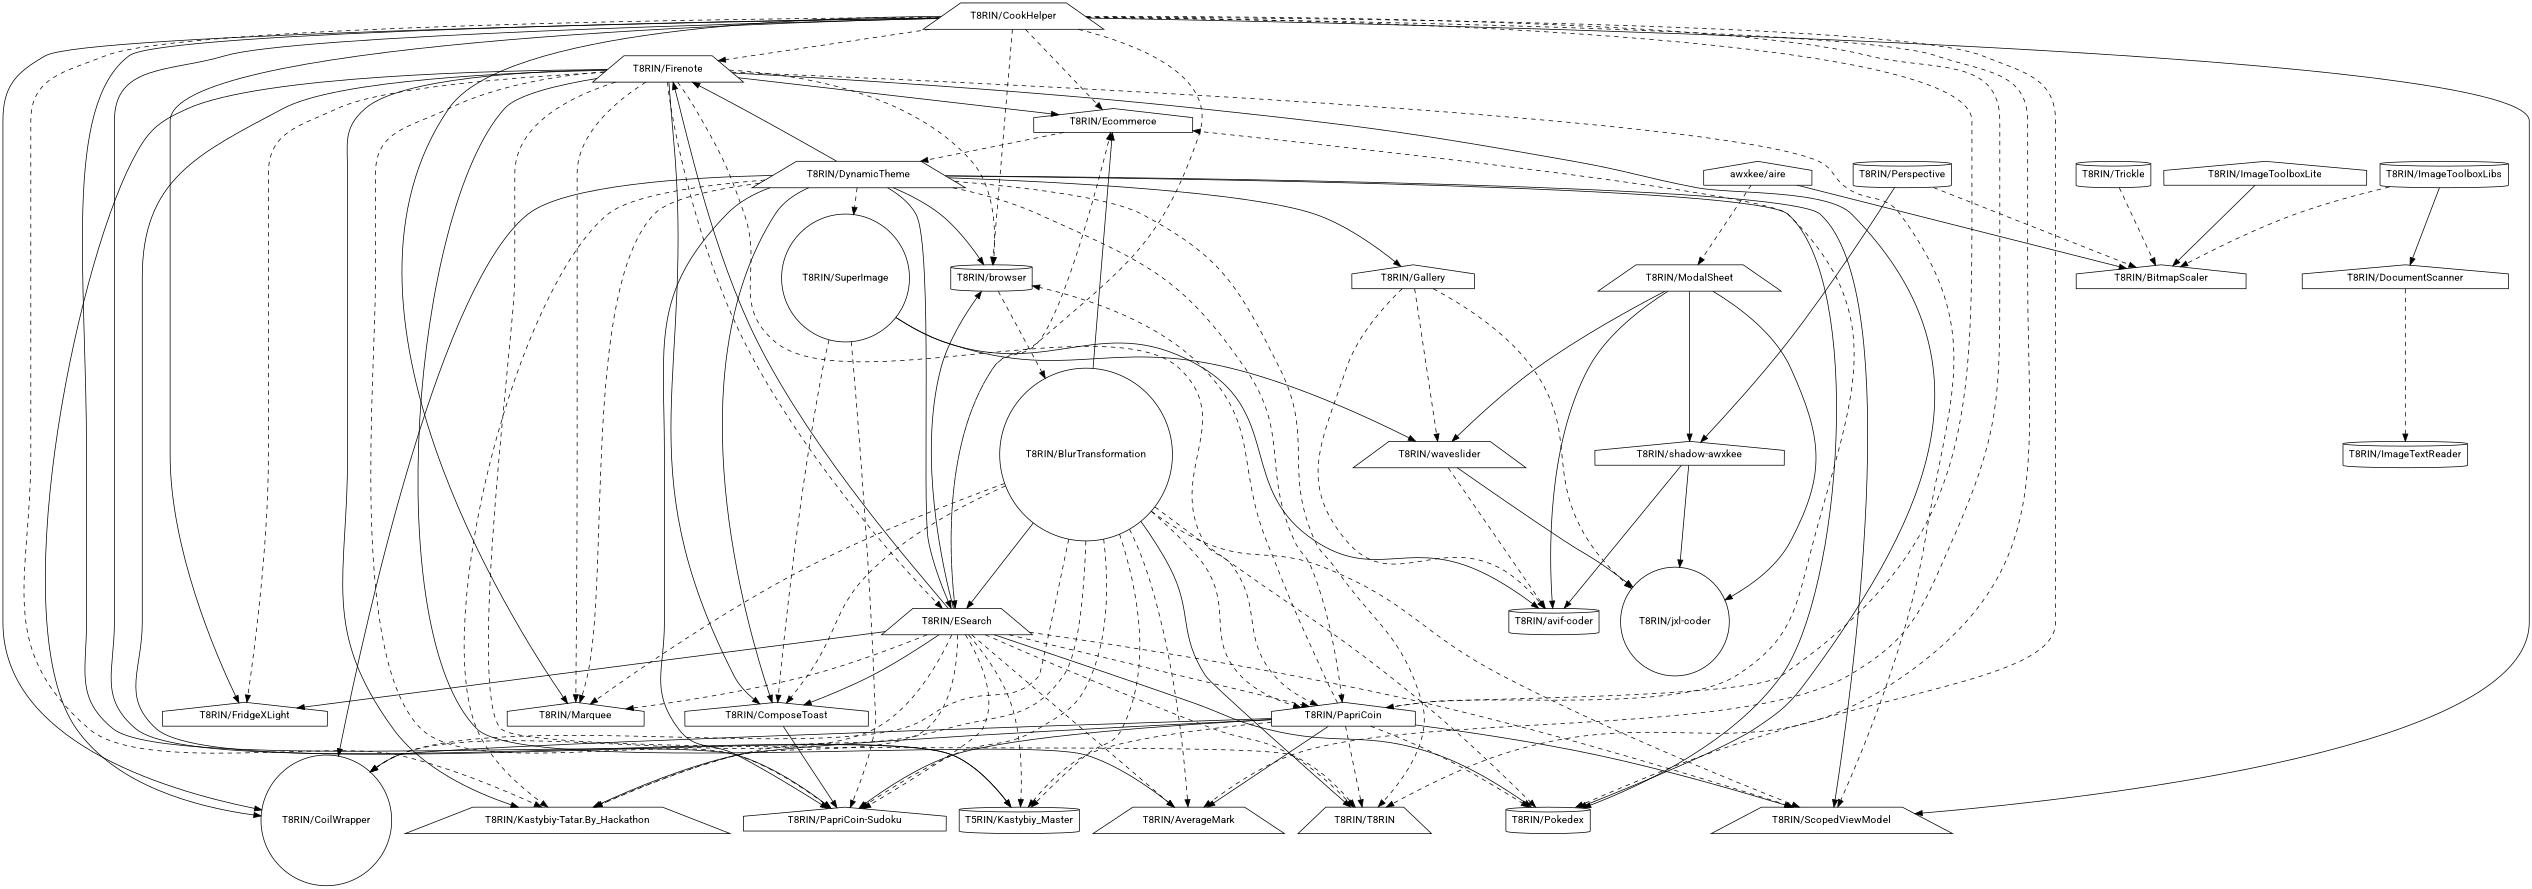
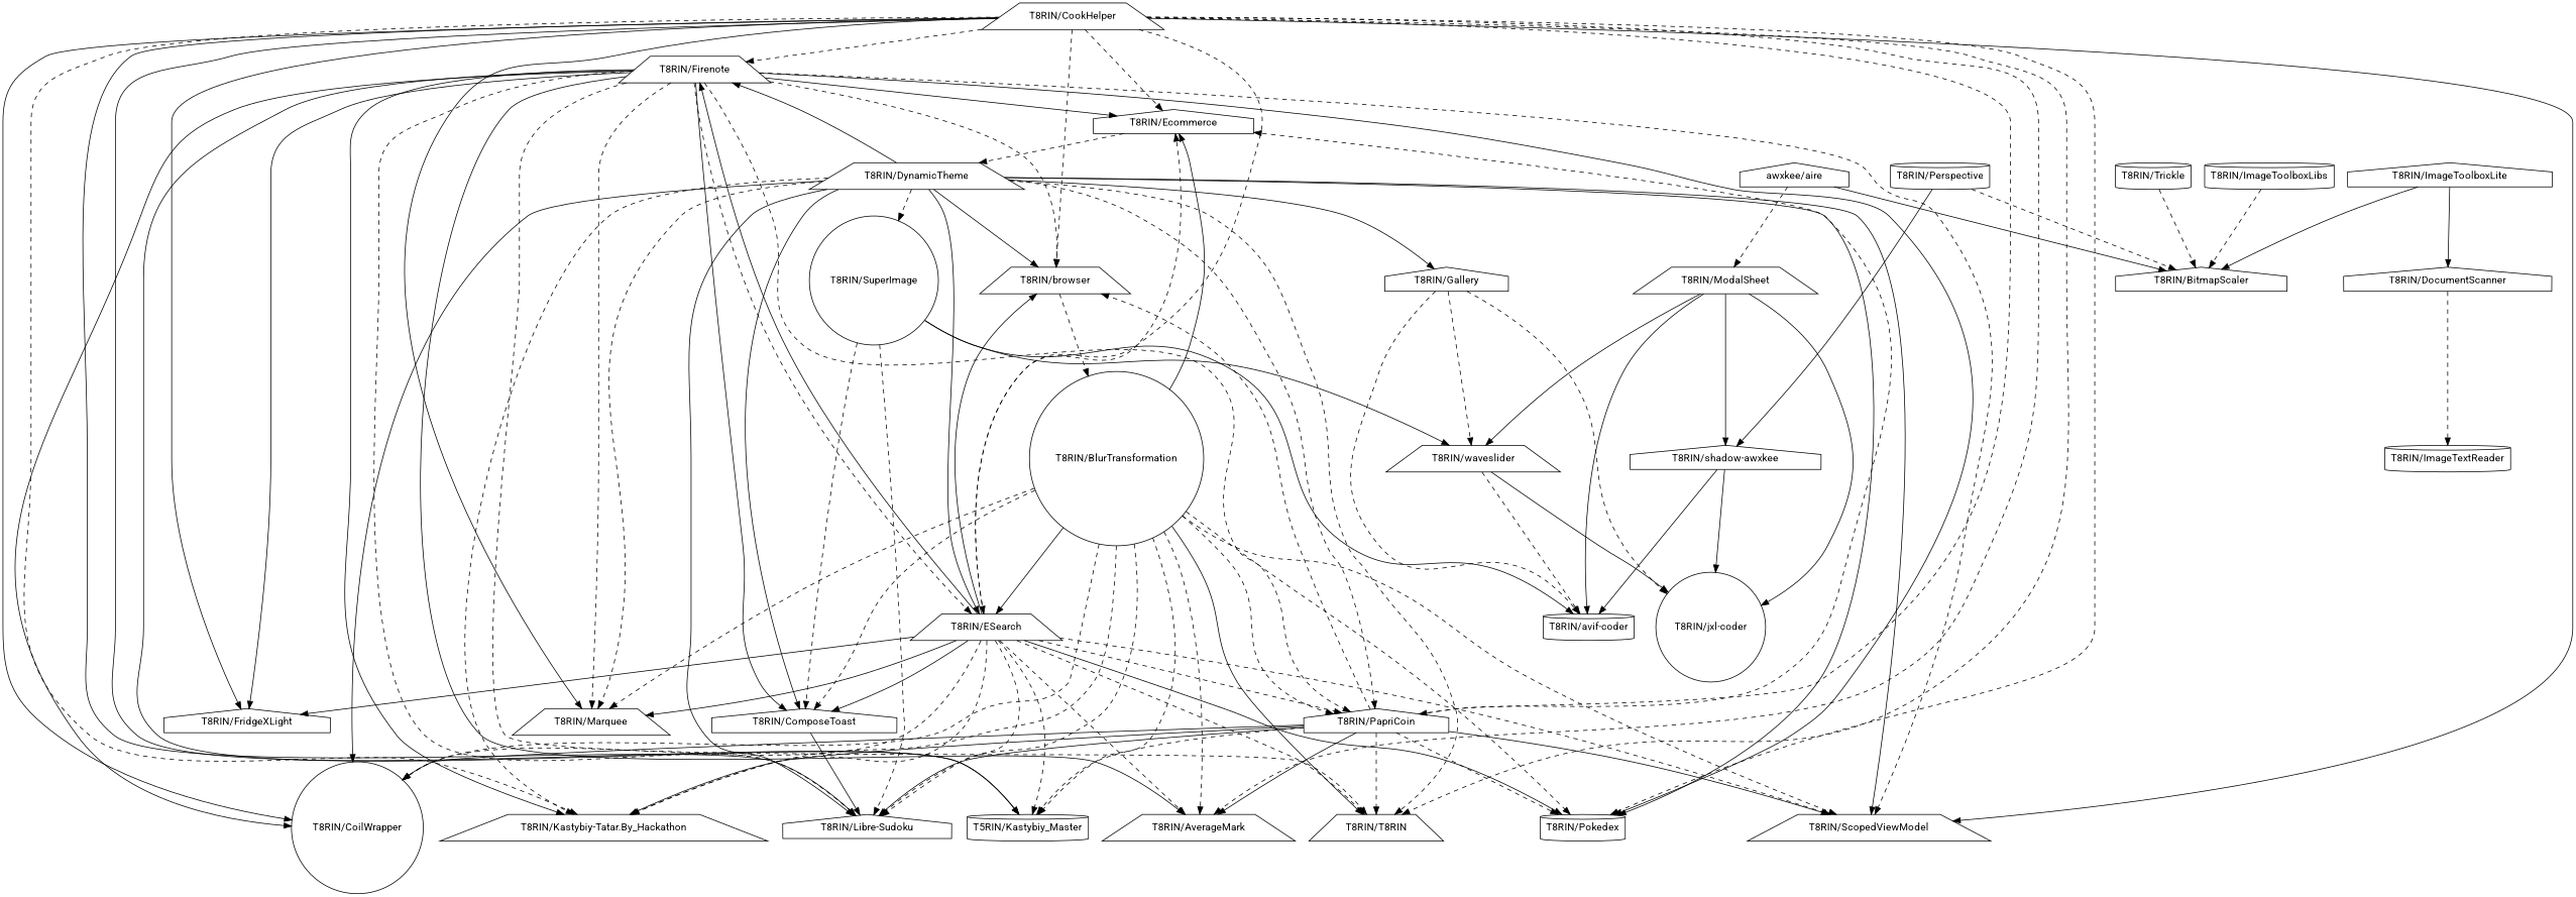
  digraph {
    fontname=Roboto
    node [fontname=Roboto shape=trapezium]
    edge [fontname=Roboto style=dashed]
    "T8RIN/CookHelper" [l="0.101,45.074"]
    "T8RIN/Firenote" [l="0.114,45.071"]
    "T8RIN/Ecommerce" [l="0.101,45.061" shape=house]
-   "T8RIN/browser" [l="0.135,45.084" shape=cylinder]
+   "T8RIN/browser" [l="0.135,45.084"]
    "T8RIN/ESearch" [l="0.12,45.079"]
    "T8RIN/T8RIN" [l="0.087,45.075"]
    "T8RIN/Kastybiy-Tatar.By_Hackathon" [l="0.128,45.09"]
    n8 [l="0.086,45.088" label="T5RIN/Kastybiy_Master" shape=cylinder]
    "T8RIN/Pokedex" [l="0.104,45.092" shape=cylinder]
    "T8RIN/AverageMark" [l="0.087,45.068"]
    "T8RIN/CoilWrapper" [l="0.116,45.096" shape=circle]
    "T8RIN/ScopedViewModel" [l="0.117,45.089"]
    "T8RIN/PapriCoin" [l="0.099,45.083" shape=house]
-   "T8RIN/Libre-Sudoku" [l="0.116,45.059" shape=house label="T8RIN/PapriCoin-Sudoku"]
+   "T8RIN/Libre-Sudoku" [l="0.116,45.059" shape=house]
    "T8RIN/FridgeXLight" [l="0.141,45.066" shape=house]
-   "T8RIN/Marquee" [l="0.14,45.076" shape=house]
+   "T8RIN/Marquee" [l="0.14,45.076"]
    "T8RIN/ComposeToast" [l="0.128,45.058" shape=house]
    "T8RIN/DynamicTheme" [l="0.125,45.069"]
    "T8RIN/BlurTransformation" [l="0.11,45.08" shape=circle]
    "T8RIN/Gallery" [l="0.152,45.042" shape=house]
    "T8RIN/avif-coder" [l="0.152,45.025" shape=cylinder]
    "T8RIN/waveslider" [l="0.162,45.033"]
    "T8RIN/jxl-coder" [l="0.164,45.024" shape=circle]
    "T8RIN/SuperImage" [l="0.137,45.044" shape=circle]
    "T8RIN/ModalSheet" [l="0.175,45.016"]
    n26 [l="0.164,45.008" label="T8RIN/shadow-awxkee" shape=house]
    "awxkee/aire" [l="0.193,45.001" shape=house]
    "T8RIN/BitmapScaler" [l="0.199,44.983" shape=house]
    "T8RIN/ImageToolboxLite" [l="0.219,44.975" shape=house]
    "T8RIN/Perspective" [l="0.178,44.992" shape=cylinder]
    "T8RIN/ImageToolboxLibs" [l="0.199,44.964" shape=cylinder]
    "T8RIN/DocumentScanner" [l="0.205,44.948" shape=house]
    "T8RIN/ImageTextReader" [l="0.212,44.935" shape=cylinder]
    "T8RIN/Trickle" [l="0.216,44.989" shape=cylinder]
    "T8RIN/CookHelper" -> "T8RIN/Firenote"
    "T8RIN/CookHelper" -> "T8RIN/Ecommerce"
    "T8RIN/CookHelper" -> "T8RIN/browser"
    "T8RIN/CookHelper" -> "T8RIN/ESearch"
    "T8RIN/CookHelper" -> "T8RIN/T8RIN"
    "T8RIN/CookHelper" -> "T8RIN/Kastybiy-Tatar.By_Hackathon"
    "T8RIN/CookHelper" -> n8 [style=solid]
    "T8RIN/CookHelper" -> "T8RIN/Pokedex"
    "T8RIN/CookHelper" -> "T8RIN/AverageMark"
    "T8RIN/CookHelper" -> "T8RIN/CoilWrapper" [style=solid]
    "T8RIN/CookHelper" -> "T8RIN/ScopedViewModel" [style=solid]
    "T8RIN/CookHelper" -> "T8RIN/PapriCoin"
    "T8RIN/CookHelper" -> "T8RIN/Libre-Sudoku" [style=solid]
    "T8RIN/CookHelper" -> "T8RIN/FridgeXLight" [style=solid]
    "T8RIN/CookHelper" -> "T8RIN/Marquee" [style=solid]
    "T8RIN/Firenote" -> "T8RIN/Ecommerce" [style=solid]
    "T8RIN/Firenote" -> "T8RIN/browser"
    "T8RIN/Firenote" -> "T8RIN/ESearch"
    "T8RIN/Firenote" -> "T8RIN/T8RIN"
    "T8RIN/Firenote" -> "T8RIN/Kastybiy-Tatar.By_Hackathon" [style=solid]
    "T8RIN/Firenote" -> n8 [style=solid]
    "T8RIN/Firenote" -> "T8RIN/Pokedex" [style=solid]
    "T8RIN/Firenote" -> "T8RIN/AverageMark" [style=solid]
    "T8RIN/Firenote" -> "T8RIN/CoilWrapper" [style=solid]
    "T8RIN/Firenote" -> "T8RIN/ScopedViewModel"
    "T8RIN/Firenote" -> "T8RIN/PapriCoin"
    "T8RIN/Firenote" -> "T8RIN/Libre-Sudoku"
-   "T8RIN/Firenote" -> "T8RIN/FridgeXLight"
+   "T8RIN/Firenote" -> "T8RIN/FridgeXLight" [style=solid]
    "T8RIN/Firenote" -> "T8RIN/Marquee"
    "T8RIN/Firenote" -> "T8RIN/ComposeToast" [style=solid]
    "T8RIN/Ecommerce" -> "T8RIN/DynamicTheme"
    "T8RIN/browser" -> "T8RIN/BlurTransformation"
    "T8RIN/ESearch" -> "T8RIN/Firenote" [style=solid]
    "T8RIN/ESearch" -> "T8RIN/Ecommerce"
    "T8RIN/ESearch" -> "T8RIN/browser" [style=solid]
    "T8RIN/ESearch" -> "T8RIN/T8RIN"
    "T8RIN/ESearch" -> "T8RIN/Kastybiy-Tatar.By_Hackathon"
    "T8RIN/ESearch" -> n8
    "T8RIN/ESearch" -> "T8RIN/Pokedex" [style=solid]
    "T8RIN/ESearch" -> "T8RIN/AverageMark"
    "T8RIN/ESearch" -> "T8RIN/CoilWrapper"
    "T8RIN/ESearch" -> "T8RIN/ScopedViewModel"
    "T8RIN/ESearch" -> "T8RIN/PapriCoin"
    "T8RIN/ESearch" -> "T8RIN/Libre-Sudoku"
    "T8RIN/ESearch" -> "T8RIN/FridgeXLight" [style=solid]
-   "T8RIN/ESearch" -> "T8RIN/Marquee"
+   "T8RIN/ESearch" -> "T8RIN/Marquee" [style=solid]
    "T8RIN/ESearch" -> "T8RIN/ComposeToast" [style=solid]
    "T8RIN/PapriCoin" -> "T8RIN/Ecommerce"
    "T8RIN/PapriCoin" -> "T8RIN/browser"
    "T8RIN/PapriCoin" -> "T8RIN/T8RIN"
    "T8RIN/PapriCoin" -> "T8RIN/Kastybiy-Tatar.By_Hackathon" [style=solid]
    "T8RIN/PapriCoin" -> n8
    "T8RIN/PapriCoin" -> "T8RIN/Pokedex"
    "T8RIN/PapriCoin" -> "T8RIN/AverageMark" [style=solid]
    "T8RIN/PapriCoin" -> "T8RIN/CoilWrapper" [style=solid]
    "T8RIN/PapriCoin" -> "T8RIN/ScopedViewModel" [style=solid]
    "T8RIN/PapriCoin" -> "T8RIN/Libre-Sudoku" [style=solid]
    "T8RIN/ComposeToast" -> "T8RIN/Libre-Sudoku" [style=solid]
    "T8RIN/DynamicTheme" -> "T8RIN/Firenote" [style=solid]
    "T8RIN/DynamicTheme" -> "T8RIN/browser" [style=solid]
    "T8RIN/DynamicTheme" -> "T8RIN/ESearch" [style=solid]
    "T8RIN/DynamicTheme" -> "T8RIN/T8RIN"
    "T8RIN/DynamicTheme" -> "T8RIN/Kastybiy-Tatar.By_Hackathon"
    "T8RIN/DynamicTheme" -> "T8RIN/Pokedex" [style=solid]
    "T8RIN/DynamicTheme" -> "T8RIN/CoilWrapper" [style=solid]
    "T8RIN/DynamicTheme" -> "T8RIN/ScopedViewModel" [style=solid]
    "T8RIN/DynamicTheme" -> "T8RIN/PapriCoin"
    "T8RIN/DynamicTheme" -> "T8RIN/Libre-Sudoku" [style=solid]
    "T8RIN/DynamicTheme" -> "T8RIN/Marquee"
    "T8RIN/DynamicTheme" -> "T8RIN/ComposeToast" [style=solid]
    "T8RIN/DynamicTheme" -> "T8RIN/Gallery" [style=solid]
    "T8RIN/DynamicTheme" -> "T8RIN/SuperImage"
    "T8RIN/BlurTransformation" -> "T8RIN/Ecommerce" [style=solid]
    "T8RIN/BlurTransformation" -> "T8RIN/ESearch" [style=solid]
    "T8RIN/BlurTransformation" -> "T8RIN/T8RIN" [style=solid]
    "T8RIN/BlurTransformation" -> "T8RIN/Kastybiy-Tatar.By_Hackathon"
    "T8RIN/BlurTransformation" -> n8
    "T8RIN/BlurTransformation" -> "T8RIN/Pokedex"
    "T8RIN/BlurTransformation" -> "T8RIN/AverageMark"
    "T8RIN/BlurTransformation" -> "T8RIN/CoilWrapper"
    "T8RIN/BlurTransformation" -> "T8RIN/ScopedViewModel"
    "T8RIN/BlurTransformation" -> "T8RIN/PapriCoin"
    "T8RIN/BlurTransformation" -> "T8RIN/Libre-Sudoku"
    "T8RIN/BlurTransformation" -> "T8RIN/Marquee"
    "T8RIN/BlurTransformation" -> "T8RIN/ComposeToast"
    "T8RIN/Gallery" -> "T8RIN/avif-coder"
    "T8RIN/Gallery" -> "T8RIN/waveslider"
    "T8RIN/Gallery" -> "T8RIN/jxl-coder"
    "T8RIN/waveslider" -> "T8RIN/avif-coder"
    "T8RIN/waveslider" -> "T8RIN/jxl-coder" [style=solid]
    "T8RIN/SuperImage" -> "T8RIN/Libre-Sudoku"
    "T8RIN/SuperImage" -> "T8RIN/ComposeToast"
    "T8RIN/SuperImage" -> "T8RIN/avif-coder" [style=solid]
    "T8RIN/SuperImage" -> "T8RIN/waveslider" [style=solid]
    "T8RIN/ModalSheet" -> "T8RIN/avif-coder" [style=solid]
    "T8RIN/ModalSheet" -> "T8RIN/waveslider" [style=solid]
    "T8RIN/ModalSheet" -> "T8RIN/jxl-coder" [style=solid]
    "T8RIN/ModalSheet" -> n26 [style=solid]
    n26 -> "T8RIN/avif-coder" [style=solid]
    n26 -> "T8RIN/jxl-coder" [style=solid]
    "awxkee/aire" -> "T8RIN/ModalSheet"
    "awxkee/aire" -> "T8RIN/BitmapScaler" [style=solid]
    "T8RIN/ImageToolboxLite" -> "T8RIN/BitmapScaler" [style=solid]
    "T8RIN/Perspective" -> n26 [style=solid]
    "T8RIN/Perspective" -> "T8RIN/BitmapScaler"
    "T8RIN/ImageToolboxLibs" -> "T8RIN/BitmapScaler"
-   "T8RIN/ImageToolboxLibs" -> "T8RIN/DocumentScanner" [style=solid]
+   "T8RIN/ImageToolboxLite" -> "T8RIN/DocumentScanner" [style=solid]
    "T8RIN/DocumentScanner" -> "T8RIN/ImageTextReader"
    "T8RIN/Trickle" -> "T8RIN/BitmapScaler"
  }
